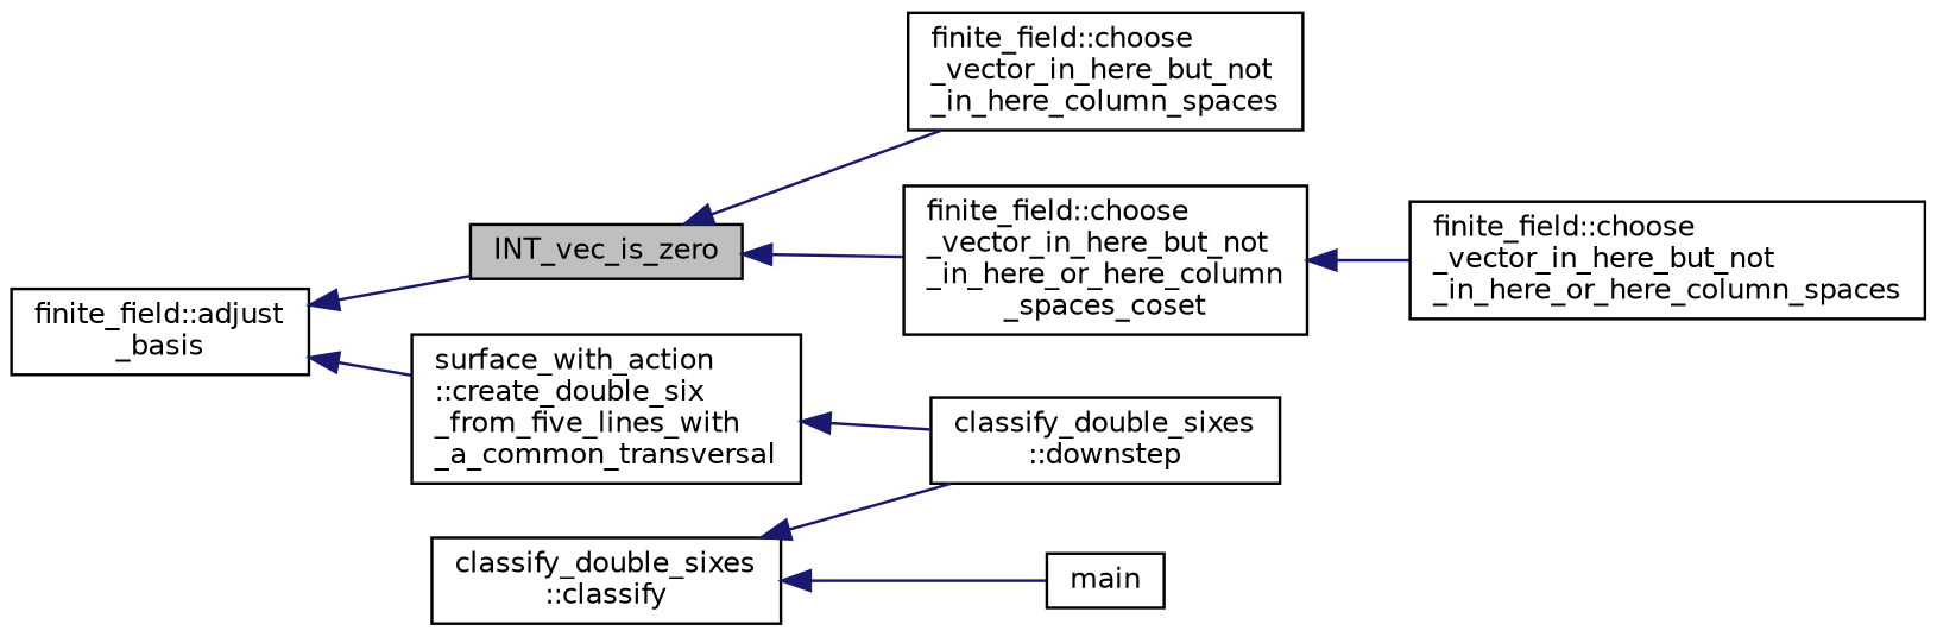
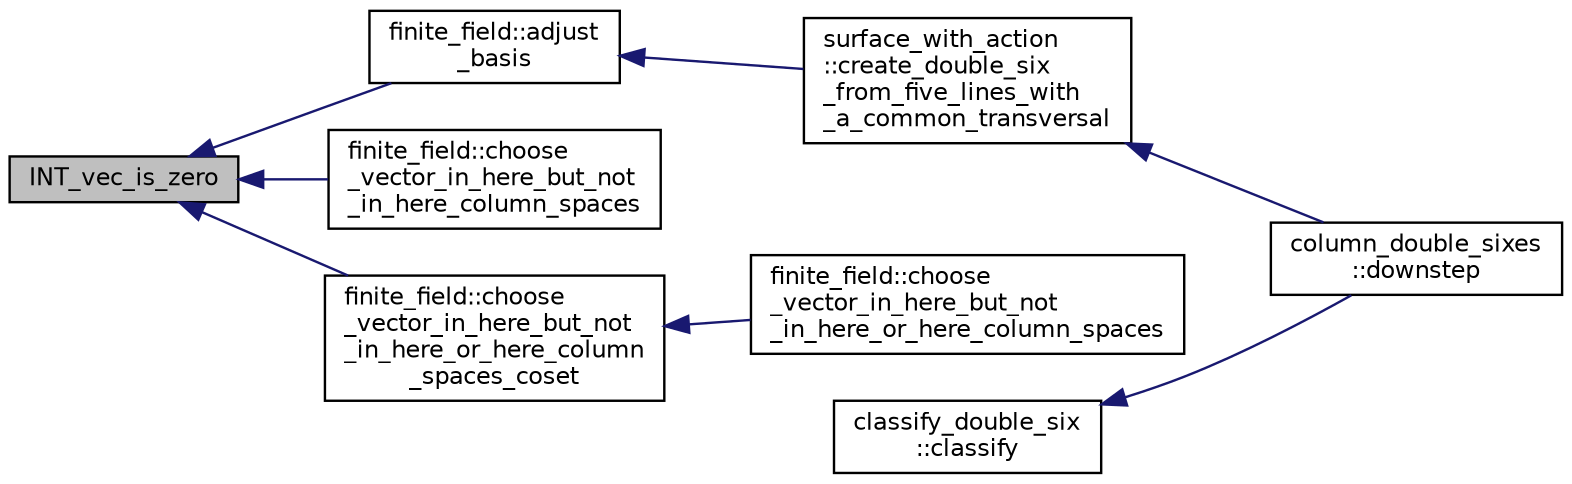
  digraph {
    rankdir=LR
    node [color=black fillcolor=white fontname=Helvetica fontsize=10 shape=record style=filled]
    edge [color=midnightblue dir=back fontname=Helvetica fontsize=10 labelfontname=Helvetica labelfontsize=10 style=solid]
    n1 [fillcolor=grey75 fontcolor=black height=0.2 label=INT_vec_is_zero width=0.4]
    n2 [height=0.2 label="finite_field::adjust\l_basis" width=0.4]
    n3 [height=0.2 label="finite_field::choose\l_vector_in_here_but_not\l_in_here_column_spaces" width=0.4]
    n4 [height=0.2 label="finite_field::choose\l_vector_in_here_but_not\l_in_here_or_here_column\l_spaces_coset" width=0.4]
    n5 [height=0.2 label="surface_with_action\l::create_double_six\l_from_five_lines_with\l_a_common_transversal" width=0.4]
    n6 [height=0.2 label="finite_field::choose\l_vector_in_here_but_not\l_in_here_or_here_column_spaces" width=0.4]
-   n7 [height=0.2 label="classify_double_sixes\l::downstep" width=0.4]
-   n8 [height=0.2 label="classify_double_sixes\l::classify" width=0.4]
-   n9 [height=0.2 label=main width=0.4]
-   n2 -> n1
+   n7 [height=0.2 label="column_double_sixes\l::downstep" width=0.4]
+   n8 [height=0.2 label="classify_double_six\l::classify" width=0.4]
+   n1 -> n2
    n1 -> n3
    n1 -> n4
    n2 -> n5
    n4 -> n6
    n5 -> n7
    n8 -> n7
-   n8 -> n9
  }
